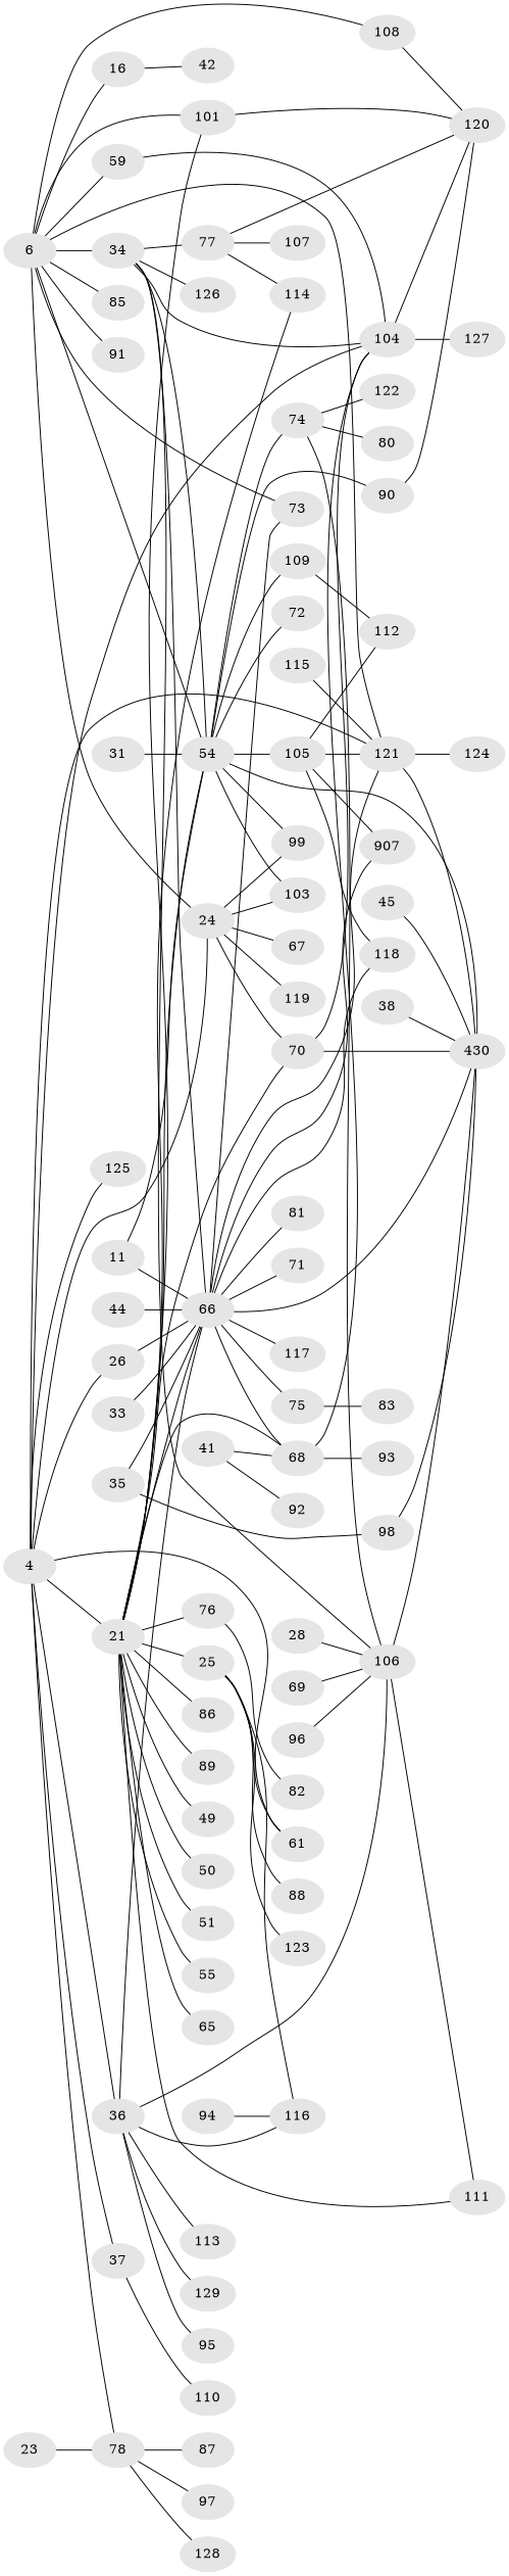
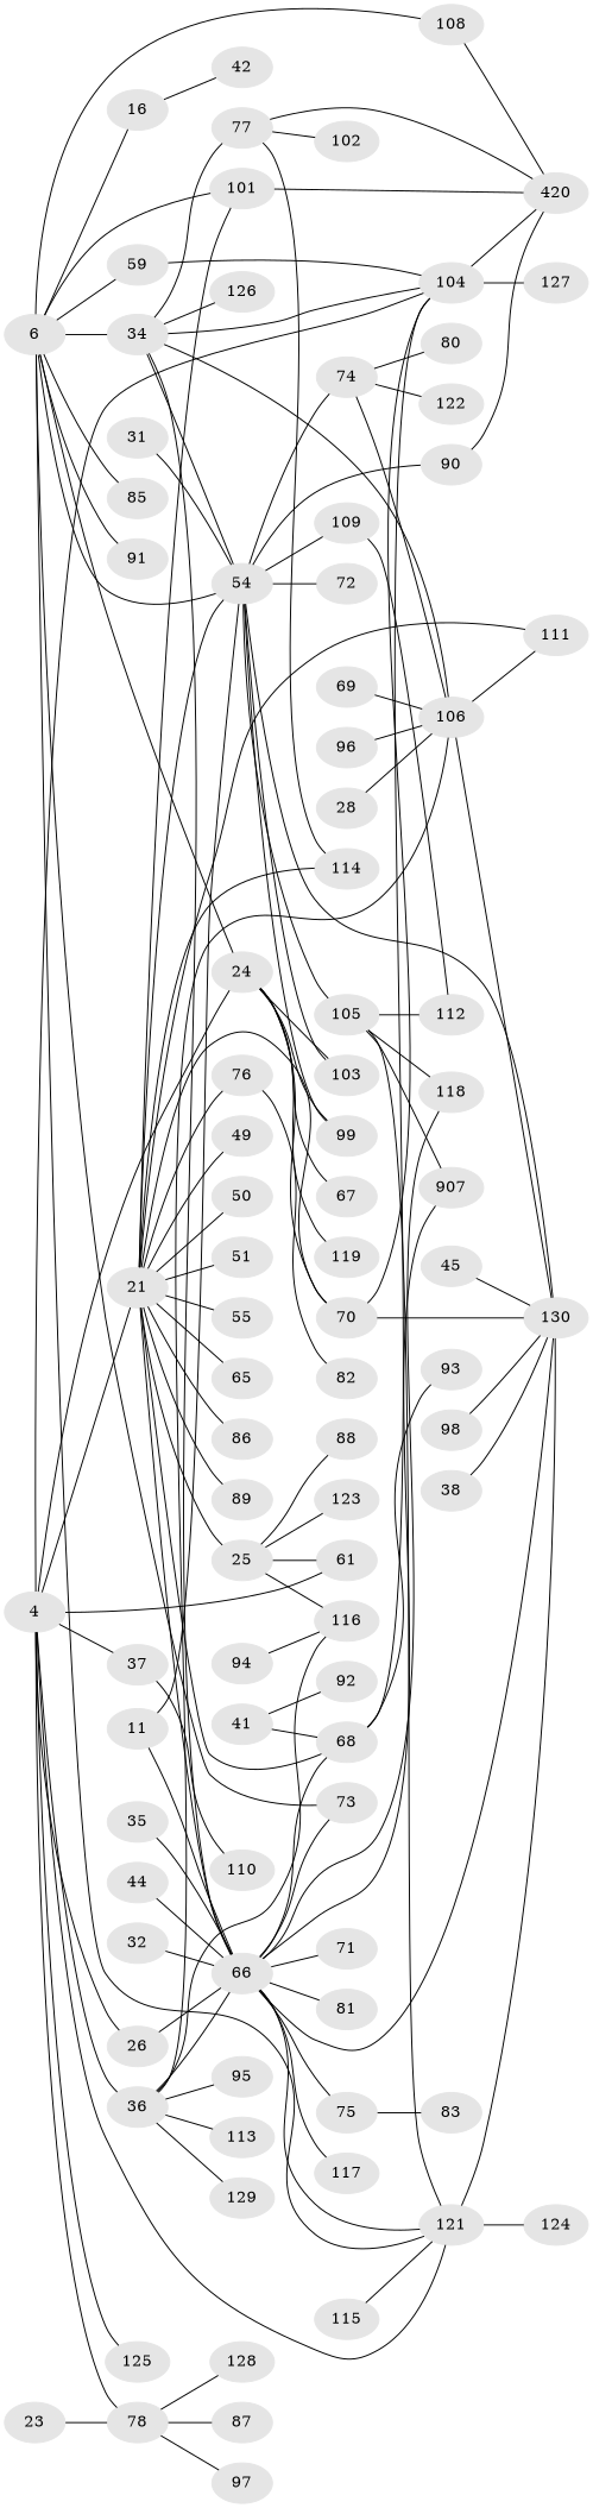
  graph {
    rankdir=LR
    node [color=gray90 style=filled]
    21 [super="+3"]
    54 [super="+46+9"]
    101 [super="+64+84"]
    66 [super="+5"]
    25
    49
    50
    51
    55
    65
    68 [super="+13+14"]
    70 [super="+29+48"]
    76
    86 [super="+7"]
    89
    111 [super="+63"]
    114
    4
    24 [super="+22"]
    26
    36 [super="+30"]
    37
    61 [super="+32+47"]
    78 [super="+17"]
    104 [super="+56+62"]
    121 [super="+15+43+79"]
    125
    67
    99 [super="+40"]
    103
    119
    116 [super="+53"]
    106 [super="+100"]
    95
    113
    129
    110
    87
    97
    128
-   120
+   120 [label=420]
    127
-   130 [super="+8+90" label=430]
+   130 [super="+8+90"]
    124
    6
    16
    34 [super="+12"]
    59
    73
    85
    91
    108 [super="+57"]
    42
    77
    126
    n56 [label=90]
    72
    74
    105
    109
    11
    71
    75
    81
    n65 [label=907]
    117
    118
    88
    123
    93
    82
    23
    28
    31 [super="+27"]
-   33
-   102 [label=107]
+   33 [label=32]
+   102
    35
    98
    38
    41
    92
    44
    45
    80
    122
    112
    83
    69
    94
    96
    115
    21 -- 54 [weight=2]
    21 -- 101
    21 -- 66 [weight=2]
    21 -- 25 [weight=2]
    21 -- 49
    21 -- 50
    21 -- 51
    21 -- 55
    21 -- 65
    21 -- 68
    21 -- 70
    21 -- 76
    21 -- 86
    21 -- 89
    21 -- 111 [weight=2]
    21 -- 114
    54 -- 99
    54 -- 103
    54 -- 130 [weight=2]
    54 -- n56
    54 -- 72
    54 -- 74
    54 -- 105
    54 -- 109
    101 -- 120
    66 -- 68
    66 -- 121 [weight=2]
    66 -- 130 [weight=2]
    66 -- 73
    66 -- 71
    66 -- 75
    66 -- 81
    66 -- n65
    66 -- 117
    66 -- 118
    25 -- 61 [weight=2]
    25 -- 116
    25 -- 88
    25 -- 123
    68 -- 104
    68 -- 93
    70 -- 104
    70 -- 130 [weight=2]
    76 -- 82
    4 -- 21 [weight=2]
    4 -- 24
    4 -- 26
    4 -- 36
    4 -- 37
    4 -- 61 [weight=3]
    4 -- 78 [weight=2]
    4 -- 104 [weight=2]
    4 -- 121
    4 -- 125
    24 -- 70
    24 -- 67
    24 -- 99
    24 -- 103
    24 -- 119
    26 -- 66
    36 -- 66 [weight=2]
    36 -- 116
    36 -- 106
    36 -- 95
    36 -- 113
    36 -- 129
    37 -- 110
    78 -- 87
    78 -- 97
    78 -- 128
    104 -- 120
    104 -- 127
    121 -- 130
    121 -- 124
    106 -- 111
    106 -- 130
    6 -- 54
    6 -- 101 [weight=3]
    6 -- 24 [weight=2]
    6 -- 121
    6 -- 16
    6 -- 34 [weight=2]
    6 -- 59
    6 -- 73
    6 -- 85
    6 -- 91
    6 -- 108
    16 -- 42
    34 -- 54 [weight=2]
    34 -- 66
    34 -- 104
    34 -- 106
    34 -- 77
    34 -- 126
    59 -- 104
    108 -- 120
    77 -- 114
    77 -- 120
    77 -- 102
    n56 -- 120
    74 -- 106
    74 -- 80
    74 -- 122
    105 -- 121
    105 -- n65
    105 -- 118
    105 -- 112
    109 -- 112
    11 -- 54
    11 -- 66
    75 -- 83
    23 -- 78
    28 -- 106
    31 -- 54 [weight=2]
    33 -- 66
    35 -- 66
-   35 -- 98
    98 -- 130
    38 -- 130
    41 -- 68
    41 -- 92
    44 -- 66
    45 -- 130
    69 -- 106
    94 -- 116
    96 -- 106
    115 -- 121
  }
